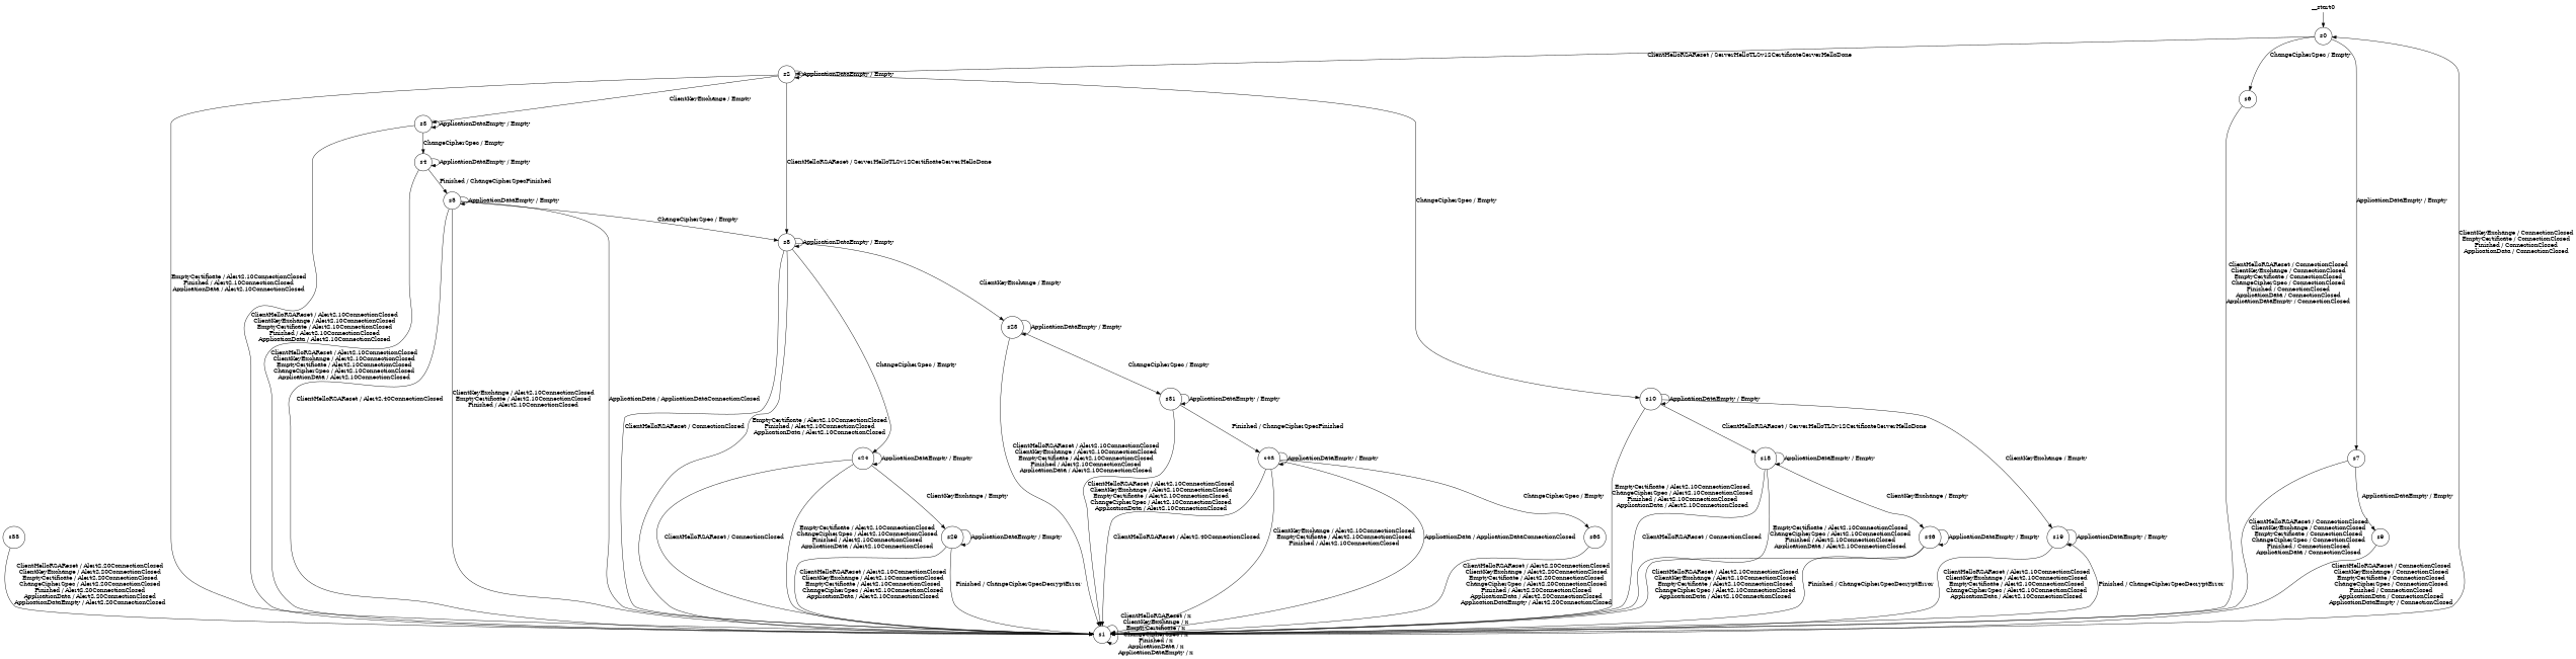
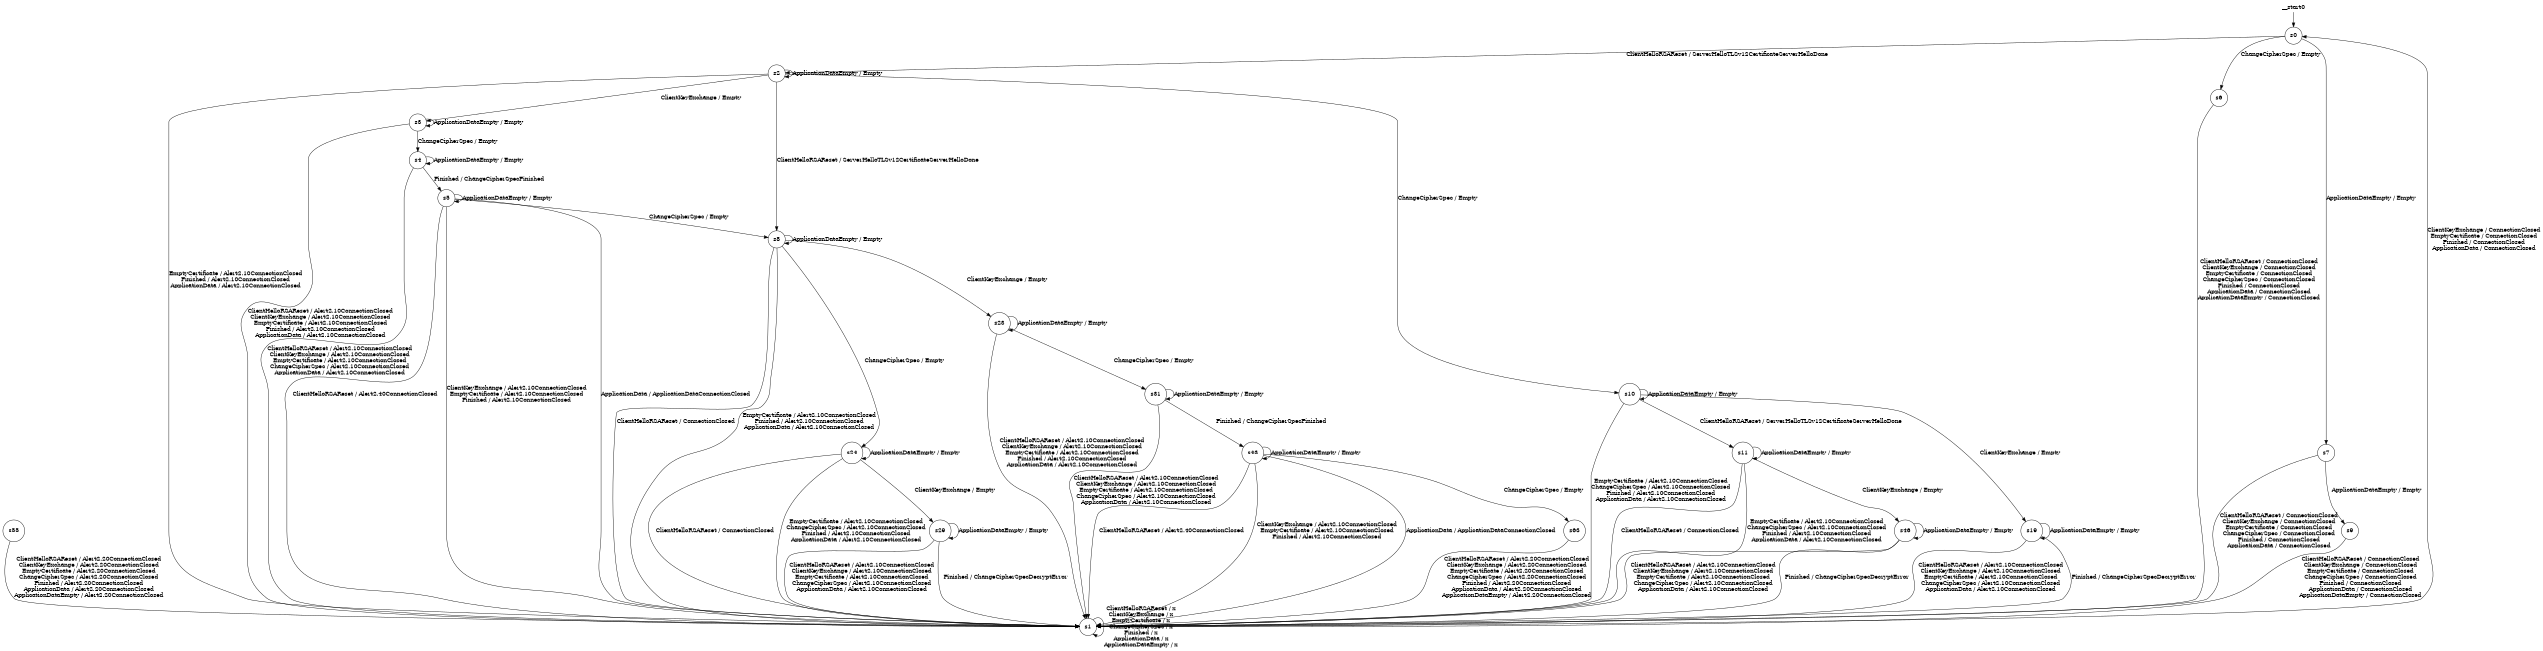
  digraph {
    node [shape=circle]
    n1 [label=s0]
    n2 [label=s2]
    n3 [label=s6]
    n4 [label=s7]
    n5 [label=s1]
    n6 [label=s3]
    n7 [label=s8]
    n8 [label=s10]
    n9 [label=s9]
    n10 [label=s4]
    n11 [label=s24]
    n12 [label=s23]
-   n13 [label=s18]
+   n13 [label=s11]
    n14 [label=s19]
    n15 [label=s5]
    n16 [label=s55]
    n17 [label=s29]
    n18 [label=s31]
    n19 [label=s46]
    n20 [label=s43]
    n21 [label=s63]
    __start0 [height=0 shape=none width=0]
    n1 -> n2 [label="ClientHelloRSAReset / ServerHelloTLSv12CertificateServerHelloDone\n"]
    n1 -> n3 [label="ChangeCipherSpec / Empty\n"]
    n1 -> n4 [label="ApplicationDataEmpty / Empty\n"]
    n2 -> n2 [label="ApplicationDataEmpty / Empty\n"]
    n2 -> n5 [label="EmptyCertificate / Alert2.10ConnectionClosed\nFinished / Alert2.10ConnectionClosed\nApplicationData / Alert2.10ConnectionClosed\n"]
    n2 -> n6 [label="ClientKeyExchange / Empty\n"]
    n2 -> n7 [label="ClientHelloRSAReset / ServerHelloTLSv12CertificateServerHelloDone\n"]
    n2 -> n8 [label="ChangeCipherSpec / Empty\n"]
    n3 -> n5 [label="ClientHelloRSAReset / ConnectionClosed\nClientKeyExchange / ConnectionClosed\nEmptyCertificate / ConnectionClosed\nChangeCipherSpec / ConnectionClosed\nFinished / ConnectionClosed\nApplicationData / ConnectionClosed\nApplicationDataEmpty / ConnectionClosed\n"]
    n4 -> n5 [label="ClientHelloRSAReset / ConnectionClosed\nClientKeyExchange / ConnectionClosed\nEmptyCertificate / ConnectionClosed\nChangeCipherSpec / ConnectionClosed\nFinished / ConnectionClosed\nApplicationData / ConnectionClosed\n"]
    n4 -> n9 [label="ApplicationDataEmpty / Empty\n"]
    n5 -> n1 [label="ClientKeyExchange / ConnectionClosed\nEmptyCertificate / ConnectionClosed\nFinished / ConnectionClosed\nApplicationData / ConnectionClosed\n"]
    n5 -> n5 [label="ClientHelloRSAReset / x\nClientKeyExchange / x\nEmptyCertificate / x\nChangeCipherSpec / x\nFinished / x\nApplicationData / x\nApplicationDataEmpty / x\n"]
    n6 -> n5 [label="ClientHelloRSAReset / Alert2.10ConnectionClosed\nClientKeyExchange / Alert2.10ConnectionClosed\nEmptyCertificate / Alert2.10ConnectionClosed\nFinished / Alert2.10ConnectionClosed\nApplicationData / Alert2.10ConnectionClosed\n"]
    n6 -> n6 [label="ApplicationDataEmpty / Empty\n"]
    n6 -> n10 [label="ChangeCipherSpec / Empty\n"]
    n7 -> n5 [label="ClientHelloRSAReset / ConnectionClosed\n"]
    n7 -> n5 [label="EmptyCertificate / Alert2.10ConnectionClosed\nFinished / Alert2.10ConnectionClosed\nApplicationData / Alert2.10ConnectionClosed\n"]
    n7 -> n7 [label="ApplicationDataEmpty / Empty\n"]
    n7 -> n11 [label="ChangeCipherSpec / Empty\n"]
    n7 -> n12 [label="ClientKeyExchange / Empty\n"]
    n8 -> n5 [label="EmptyCertificate / Alert2.10ConnectionClosed\nChangeCipherSpec / Alert2.10ConnectionClosed\nFinished / Alert2.10ConnectionClosed\nApplicationData / Alert2.10ConnectionClosed\n"]
    n8 -> n8 [label="ApplicationDataEmpty / Empty\n"]
    n8 -> n13 [label="ClientHelloRSAReset / ServerHelloTLSv12CertificateServerHelloDone\n"]
    n8 -> n14 [label="ClientKeyExchange / Empty\n"]
    n9 -> n5 [label="ClientHelloRSAReset / ConnectionClosed\nClientKeyExchange / ConnectionClosed\nEmptyCertificate / ConnectionClosed\nChangeCipherSpec / ConnectionClosed\nFinished / ConnectionClosed\nApplicationData / ConnectionClosed\nApplicationDataEmpty / ConnectionClosed\n"]
    n10 -> n5 [label="ClientHelloRSAReset / Alert2.10ConnectionClosed\nClientKeyExchange / Alert2.10ConnectionClosed\nEmptyCertificate / Alert2.10ConnectionClosed\nChangeCipherSpec / Alert2.10ConnectionClosed\nApplicationData / Alert2.10ConnectionClosed\n"]
    n10 -> n10 [label="ApplicationDataEmpty / Empty\n"]
    n10 -> n15 [label="Finished / ChangeCipherSpecFinished\n"]
    n11 -> n5 [label="ClientHelloRSAReset / ConnectionClosed\n"]
    n11 -> n5 [label="EmptyCertificate / Alert2.10ConnectionClosed\nChangeCipherSpec / Alert2.10ConnectionClosed\nFinished / Alert2.10ConnectionClosed\nApplicationData / Alert2.10ConnectionClosed\n"]
    n11 -> n11 [label="ApplicationDataEmpty / Empty\n"]
    n11 -> n17 [label="ClientKeyExchange / Empty\n"]
    n12 -> n5 [label="ClientHelloRSAReset / Alert2.10ConnectionClosed\nClientKeyExchange / Alert2.10ConnectionClosed\nEmptyCertificate / Alert2.10ConnectionClosed\nFinished / Alert2.10ConnectionClosed\nApplicationData / Alert2.10ConnectionClosed\n"]
    n12 -> n12 [label="ApplicationDataEmpty / Empty\n"]
    n12 -> n18 [label="ChangeCipherSpec / Empty\n"]
    n13 -> n5 [label="ClientHelloRSAReset / ConnectionClosed\n"]
    n13 -> n5 [label="EmptyCertificate / Alert2.10ConnectionClosed\nChangeCipherSpec / Alert2.10ConnectionClosed\nFinished / Alert2.10ConnectionClosed\nApplicationData / Alert2.10ConnectionClosed\n"]
    n13 -> n13 [label="ApplicationDataEmpty / Empty\n"]
    n13 -> n19 [label="ClientKeyExchange / Empty\n"]
    n14 -> n5 [label="ClientHelloRSAReset / Alert2.10ConnectionClosed\nClientKeyExchange / Alert2.10ConnectionClosed\nEmptyCertificate / Alert2.10ConnectionClosed\nChangeCipherSpec / Alert2.10ConnectionClosed\nApplicationData / Alert2.10ConnectionClosed\n"]
    n14 -> n5 [label="Finished / ChangeCipherSpecDecryptError\n"]
    n14 -> n14 [label="ApplicationDataEmpty / Empty\n"]
    n15 -> n5 [label="ClientHelloRSAReset / Alert2.40ConnectionClosed\n"]
    n15 -> n5 [label="ClientKeyExchange / Alert2.10ConnectionClosed\nEmptyCertificate / Alert2.10ConnectionClosed\nFinished / Alert2.10ConnectionClosed\n"]
    n15 -> n5 [label="ApplicationData / ApplicationDataConnectionClosed\n"]
    n15 -> n7 [label="ChangeCipherSpec / Empty\n"]
    n15 -> n15 [label="ApplicationDataEmpty / Empty\n"]
    n16 -> n5 [label="ClientHelloRSAReset / Alert2.20ConnectionClosed\nClientKeyExchange / Alert2.20ConnectionClosed\nEmptyCertificate / Alert2.20ConnectionClosed\nChangeCipherSpec / Alert2.20ConnectionClosed\nFinished / Alert2.20ConnectionClosed\nApplicationData / Alert2.20ConnectionClosed\nApplicationDataEmpty / Alert2.20ConnectionClosed\n"]
    n17 -> n5 [label="ClientHelloRSAReset / Alert2.10ConnectionClosed\nClientKeyExchange / Alert2.10ConnectionClosed\nEmptyCertificate / Alert2.10ConnectionClosed\nChangeCipherSpec / Alert2.10ConnectionClosed\nApplicationData / Alert2.10ConnectionClosed\n"]
    n17 -> n5 [label="Finished / ChangeCipherSpecDecryptError\n"]
    n17 -> n17 [label="ApplicationDataEmpty / Empty\n"]
    n18 -> n5 [label="ClientHelloRSAReset / Alert2.10ConnectionClosed\nClientKeyExchange / Alert2.10ConnectionClosed\nEmptyCertificate / Alert2.10ConnectionClosed\nChangeCipherSpec / Alert2.10ConnectionClosed\nApplicationData / Alert2.10ConnectionClosed\n"]
    n18 -> n18 [label="ApplicationDataEmpty / Empty\n"]
    n18 -> n20 [label="Finished / ChangeCipherSpecFinished\n"]
    n19 -> n5 [label="ClientHelloRSAReset / Alert2.10ConnectionClosed\nClientKeyExchange / Alert2.10ConnectionClosed\nEmptyCertificate / Alert2.10ConnectionClosed\nChangeCipherSpec / Alert2.10ConnectionClosed\nApplicationData / Alert2.10ConnectionClosed\n"]
    n19 -> n5 [label="Finished / ChangeCipherSpecDecryptError\n"]
    n19 -> n19 [label="ApplicationDataEmpty / Empty\n"]
    n20 -> n5 [label="ClientHelloRSAReset / Alert2.40ConnectionClosed\n"]
    n20 -> n5 [label="ClientKeyExchange / Alert2.10ConnectionClosed\nEmptyCertificate / Alert2.10ConnectionClosed\nFinished / Alert2.10ConnectionClosed\n"]
    n20 -> n5 [label="ApplicationData / ApplicationDataConnectionClosed\n"]
    n20 -> n20 [label="ApplicationDataEmpty / Empty\n"]
    n20 -> n21 [label="ChangeCipherSpec / Empty\n"]
    n21 -> n5 [label="ClientHelloRSAReset / Alert2.20ConnectionClosed\nClientKeyExchange / Alert2.20ConnectionClosed\nEmptyCertificate / Alert2.20ConnectionClosed\nChangeCipherSpec / Alert2.20ConnectionClosed\nFinished / Alert2.20ConnectionClosed\nApplicationData / Alert2.20ConnectionClosed\nApplicationDataEmpty / Alert2.20ConnectionClosed\n"]
    __start0 -> n1
  }
